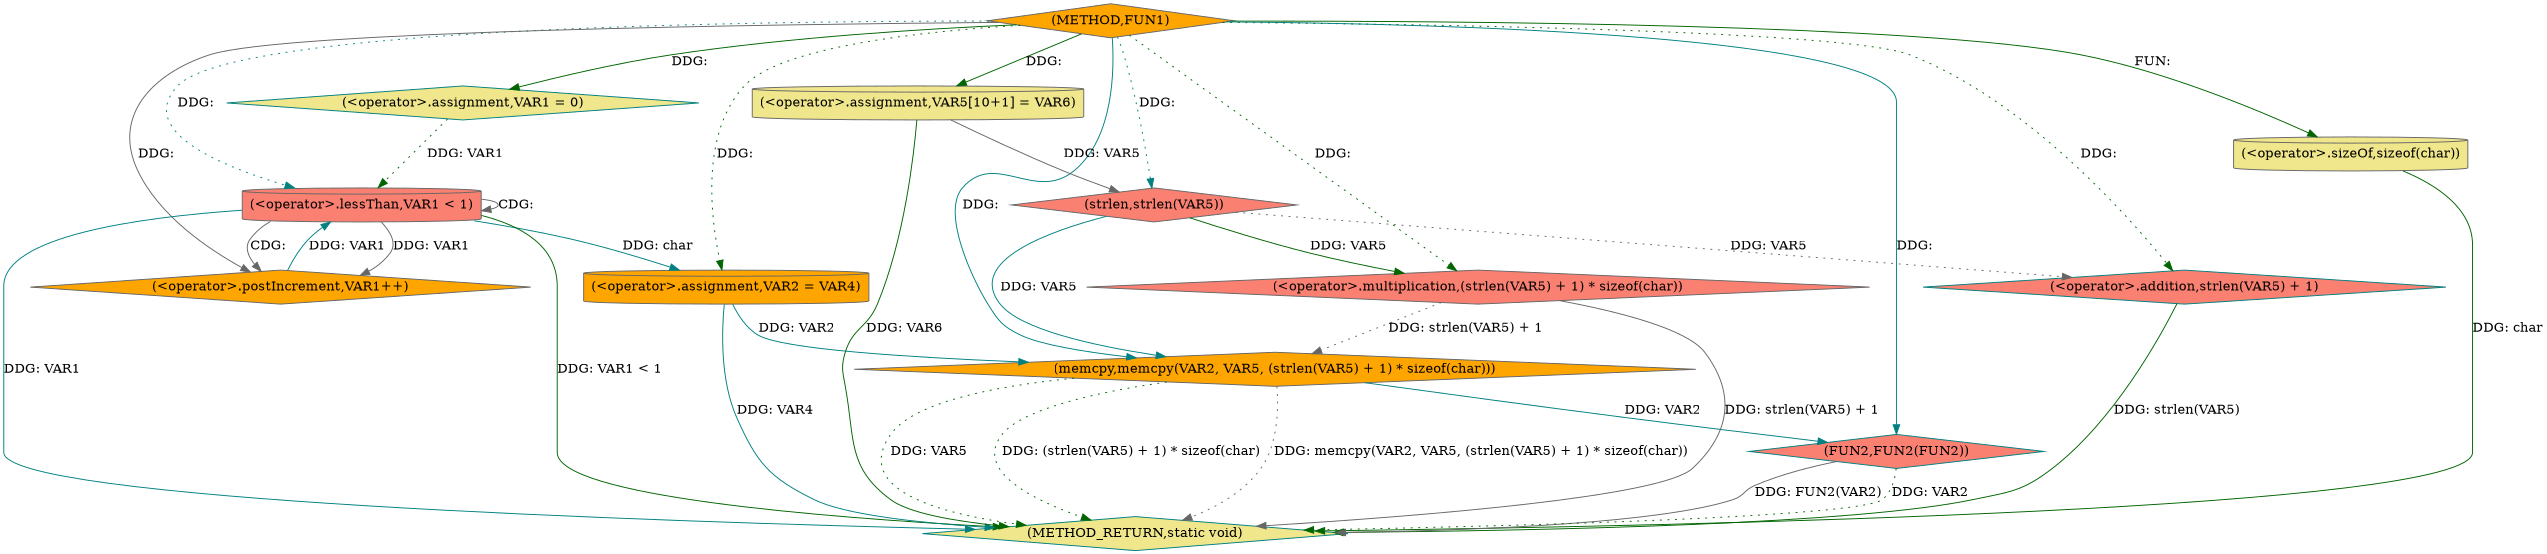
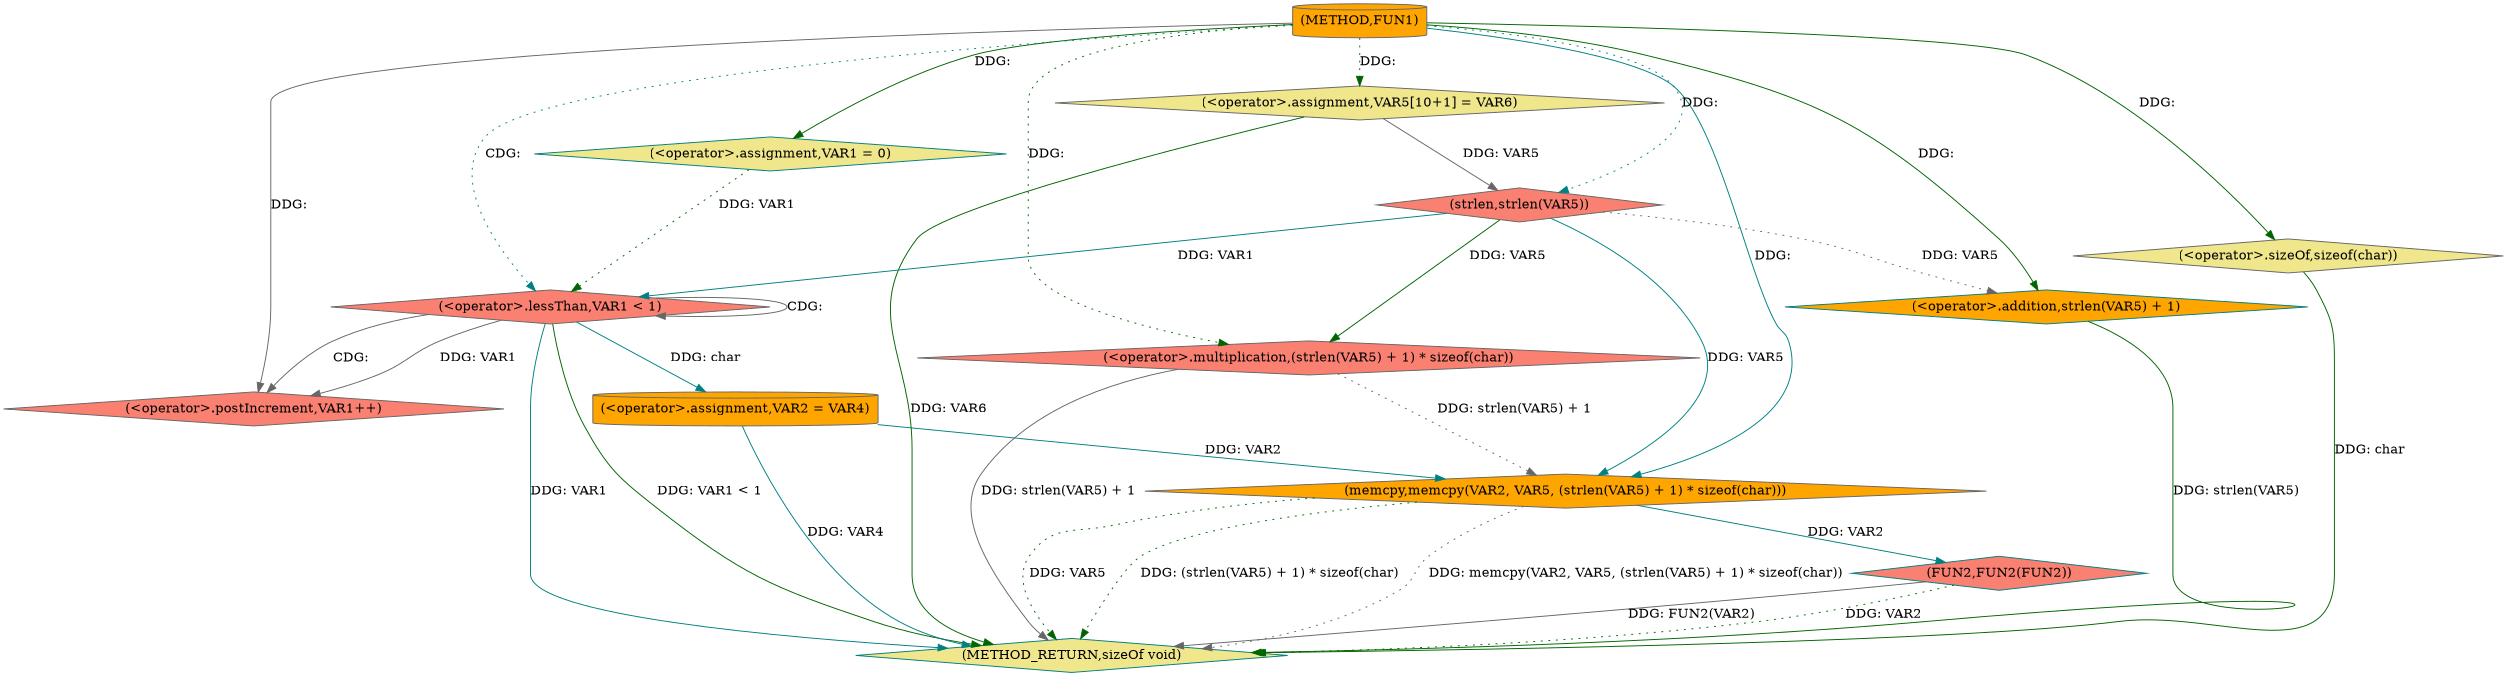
  digraph {
    node [color=gray40 fillcolor=orange shape=diamond style=filled]
    edge [color=darkgreen style=solid]
-   n1 [label="(METHOD,FUN1)"]
+   n1 [label="(METHOD,FUN1)" shape=cylinder]
    n2 [color=teal fillcolor=khaki label="(<operator>.assignment,VAR1 = 0)"]
-   n3 [fillcolor=salmon label="(<operator>.lessThan,VAR1 < 1)" shape=cylinder]
-   n4 [label="(<operator>.postIncrement,VAR1++)"]
+   n3 [fillcolor=salmon label="(<operator>.lessThan,VAR1 < 1)"]
+   n4 [fillcolor=salmon label="(<operator>.postIncrement,VAR1++)"]
    n5 [label="(<operator>.assignment,VAR2 = VAR4)" shape=cylinder]
-   n6 [fillcolor=khaki label="(<operator>.assignment,VAR5[10+1] = VAR6)" shape=cylinder]
+   n6 [fillcolor=khaki label="(<operator>.assignment,VAR5[10+1] = VAR6)"]
    n7 [label="(memcpy,memcpy(VAR2, VAR5, (strlen(VAR5) + 1) * sizeof(char)))"]
    n8 [fillcolor=salmon label="(<operator>.multiplication,(strlen(VAR5) + 1) * sizeof(char))"]
-   n9 [color=teal fillcolor=salmon label="(<operator>.addition,strlen(VAR5) + 1)"]
+   n9 [color=teal label="(<operator>.addition,strlen(VAR5) + 1)"]
    n10 [fillcolor=salmon label="(strlen,strlen(VAR5))"]
-   n11 [fillcolor=khaki label="(<operator>.sizeOf,sizeof(char))" shape=cylinder]
+   n11 [fillcolor=khaki label="(<operator>.sizeOf,sizeof(char))"]
    n12 [color=teal fillcolor=salmon label="(FUN2,FUN2(FUN2))"]
-   n13 [color=teal fillcolor=khaki label="(METHOD_RETURN,static void)"]
+   n13 [color=teal fillcolor=khaki label="(METHOD_RETURN,sizeOf void)"]
    n1 -> n2 [label="DDG: "]
-   n1 -> n3 [color=teal label="DDG: " style=dotted]
+   n1 -> n3 [color=teal label="CDG: " style=dotted]
    n1 -> n4 [color=gray40 label="DDG: "]
-   n1 -> n5 [label="DDG: " style=dotted]
-   n1 -> n6 [label="DDG: "]
+   n1 -> n6 [label="DDG: " style=dotted]
    n1 -> n7 [color=teal label="DDG: "]
    n1 -> n8 [label="DDG: " style=dotted]
-   n1 -> n9 [label="DDG: " style=dotted]
+   n1 -> n9 [label="DDG: "]
    n1 -> n10 [color=teal label="DDG: " style=dotted]
-   n1 -> n11 [label="FUN: "]
-   n1 -> n12 [color=teal label="DDG: "]
+   n1 -> n11 [label="DDG: "]
    n2 -> n3 [label="DDG: VAR1" style=dotted]
    n3 -> n3 [color=gray40 label="CDG: "]
    n3 -> n4 [color=gray40 label="DDG: VAR1"]
    n3 -> n4 [color=gray40 label="CDG: "]
    n3 -> n5 [color=teal label="DDG: char"]
    n3 -> n13 [label="DDG: VAR1 < 1"]
    n3 -> n13 [color=teal label="DDG: VAR1"]
-   n4 -> n3 [color=teal label="DDG: VAR1"]
+   n10 -> n3 [color=teal label="DDG: VAR1"]
    n5 -> n7 [color=teal label="DDG: VAR2"]
    n5 -> n13 [color=teal label="DDG: VAR4"]
    n6 -> n10 [color=gray40 label="DDG: VAR5"]
    n6 -> n13 [label="DDG: VAR6"]
    n7 -> n12 [color=teal label="DDG: VAR2"]
    n7 -> n13 [label="DDG: VAR5" style=dotted]
    n7 -> n13 [label="DDG: (strlen(VAR5) + 1) * sizeof(char)" style=dotted]
    n7 -> n13 [color=gray40 label="DDG: memcpy(VAR2, VAR5, (strlen(VAR5) + 1) * sizeof(char))" style=dotted]
    n8 -> n7 [color=gray40 label="DDG: strlen(VAR5) + 1" style=dotted]
    n8 -> n13 [color=gray40 label="DDG: strlen(VAR5) + 1"]
    n9 -> n13 [label="DDG: strlen(VAR5)"]
    n10 -> n7 [color=teal label="DDG: VAR5"]
    n10 -> n8 [label="DDG: VAR5"]
    n10 -> n9 [color=gray40 label="DDG: VAR5" style=dotted]
    n11 -> n13 [label="DDG: char"]
    n12 -> n13 [color=gray40 label="DDG: FUN2(VAR2)"]
    n12 -> n13 [label="DDG: VAR2" style=dotted]
  }
